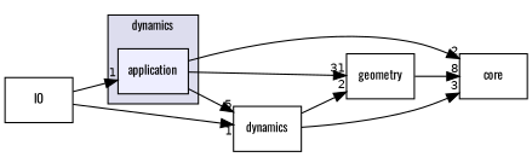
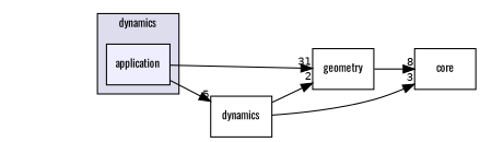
  digraph {
    compound=true
    fontname=Oswald
    rankdir=LR
    node [fontname=Oswald fontsize=10 shape=box]
    edge [fontname=Oswald headlabel=2 labeldistance=1.5 labelfontname=Helvetica labelfontsize=10]
    n1 [fillcolor="#eeeeff" label=application pencolor=black style=filled]
    n2 [label=geometry]
    n3 [label=core]
    n4 [label=dynamics]
-   n5 [label=IO]
    subgraph cluster_1 {
      bgcolor="#ddddee"
      fontsize=10
      label=dynamics
      pencolor=black
      n1
    }
    n1 -> n2 [headlabel=31]
-   n1 -> n3
    n1 -> n4 [headlabel=5]
    n2 -> n3 [headlabel=8]
    n4 -> n2
    n4 -> n3 [headlabel=3]
-   n5 -> n1 [headlabel=1]
-   n5 -> n4 [headlabel=1]
  }
